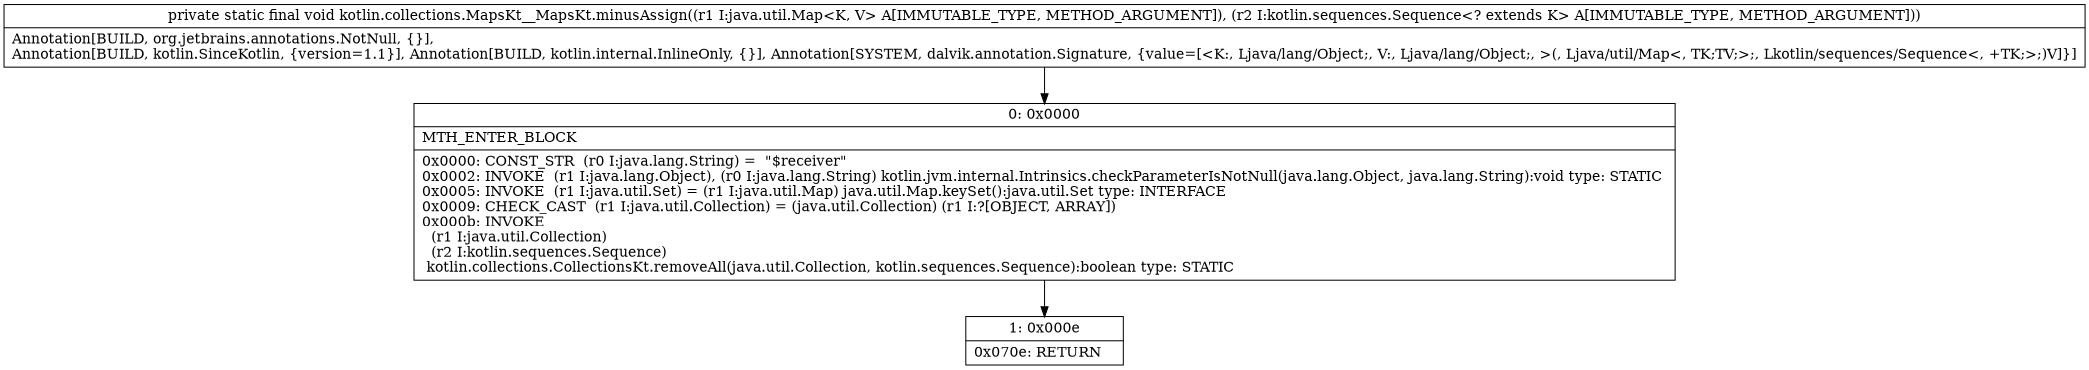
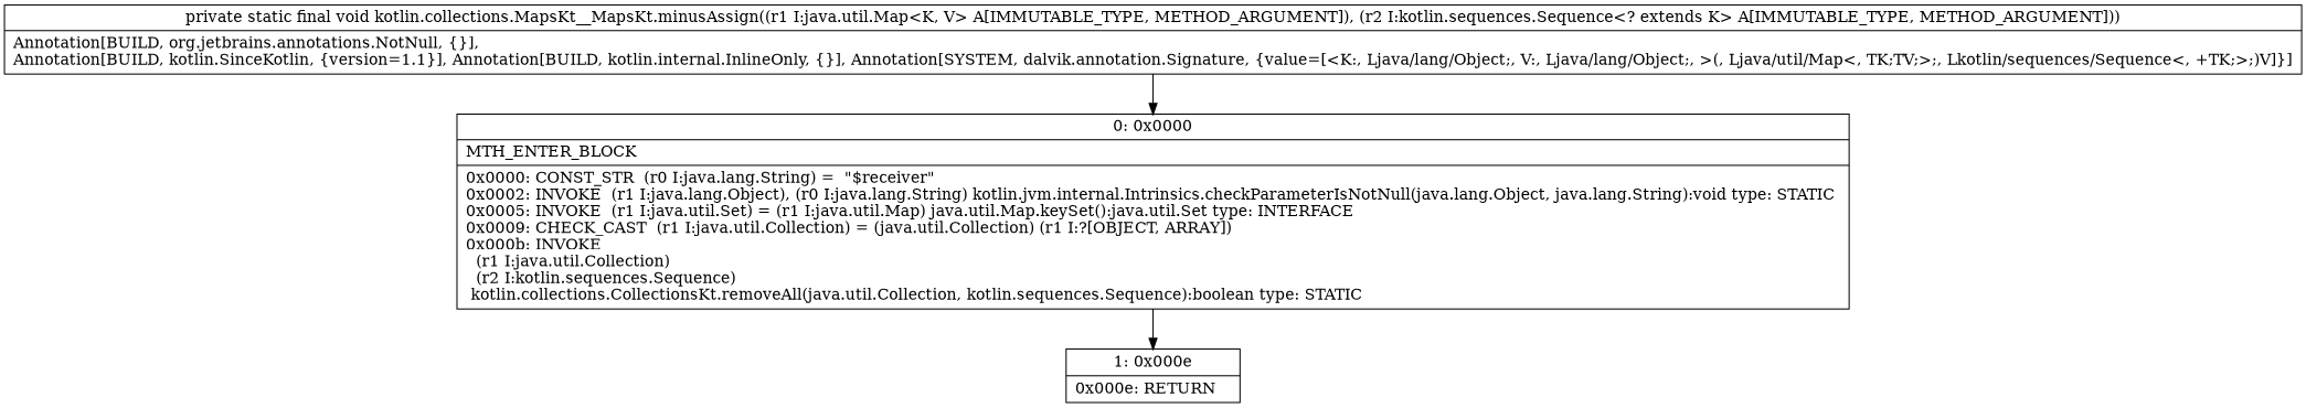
  digraph {
    node [shape=record]
    n1 [label="{0\:\ 0x0000|MTH_ENTER_BLOCK\l|0x0000: CONST_STR  (r0 I:java.lang.String) =  \"$receiver\" \l0x0002: INVOKE  (r1 I:java.lang.Object), (r0 I:java.lang.String) kotlin.jvm.internal.Intrinsics.checkParameterIsNotNull(java.lang.Object, java.lang.String):void type: STATIC \l0x0005: INVOKE  (r1 I:java.util.Set) = (r1 I:java.util.Map) java.util.Map.keySet():java.util.Set type: INTERFACE \l0x0009: CHECK_CAST  (r1 I:java.util.Collection) = (java.util.Collection) (r1 I:?[OBJECT, ARRAY]) \l0x000b: INVOKE  \l  (r1 I:java.util.Collection)\l  (r2 I:kotlin.sequences.Sequence)\l kotlin.collections.CollectionsKt.removeAll(java.util.Collection, kotlin.sequences.Sequence):boolean type: STATIC \l}"]
-   n2 [label="{1\:\ 0x000e|0x070e: RETURN   \l}"]
+   n2 [label="{1\:\ 0x000e|0x000e: RETURN   \l}"]
    n3 [label="{private static final void kotlin.collections.MapsKt__MapsKt.minusAssign((r1 I:java.util.Map\<K, V\> A[IMMUTABLE_TYPE, METHOD_ARGUMENT]), (r2 I:kotlin.sequences.Sequence\<? extends K\> A[IMMUTABLE_TYPE, METHOD_ARGUMENT]))  | Annotation[BUILD, org.jetbrains.annotations.NotNull, \{\}], \lAnnotation[BUILD, kotlin.SinceKotlin, \{version=1.1\}], Annotation[BUILD, kotlin.internal.InlineOnly, \{\}], Annotation[SYSTEM, dalvik.annotation.Signature, \{value=[\<K:, Ljava\/lang\/Object;, V:, Ljava\/lang\/Object;, \>(, Ljava\/util\/Map\<, TK;TV;\>;, Lkotlin\/sequences\/Sequence\<, +TK;\>;)V]\}]\l}"]
    n1 -> n2
    n3 -> n1
  }
